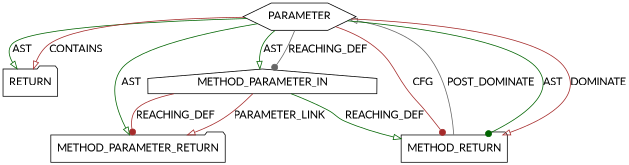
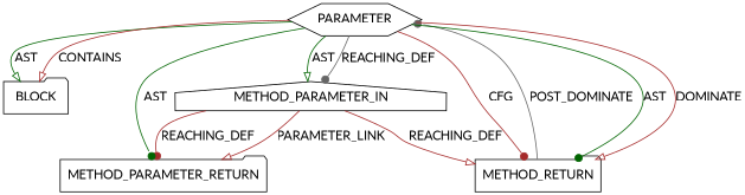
  digraph {
    fontname=Lato
    node [CODE="<empty>" ORDER=1 TYPE_FULL_NAME=ANY fontname=Lato shape=folder EVALUATION_STRATEGY=BY_VALUE]
    edge [arrowhead=onormal color=brown fontname=Lato]
-   n1 [ARGUMENT_INDEX=1 label=RETURN EVALUATION_STRATEGY=""]
+   n1 [ARGUMENT_INDEX=1 label=BLOCK EVALUATION_STRATEGY=""]
    n2 [CODE=p1 INDEX=1 IS_VARIADIC=false NAME=p1 label=METHOD_PARAMETER_IN shape=house]
    n3 [CODE=p1 INDEX=1 IS_VARIADIC=false NAME=p1 label=METHOD_PARAMETER_RETURN]
    n4 [CODE=RET ORDER=2 label=METHOD_RETURN]
    n5 [AST_PARENT_FULL_NAME="<global>" AST_PARENT_TYPE=NAMESPACE_BLOCK FILENAME="<empty>" FULL_NAME=kfree_skb_list IS_EXTERNAL=true NAME=kfree_skb_list ORDER=0 label=PARAMETER shape=hexagon TYPE_FULL_NAME="" EVALUATION_STRATEGY=""]
    n2 -> n3 [label=PARAMETER_LINK]
    n2 -> n3 [VARIABLE=p1 arrowhead=dot label=REACHING_DEF]
-   n2 -> n4 [VARIABLE=p1 color=darkgreen label=REACHING_DEF]
-   n4 -> n5 [color=gray40 label=POST_DOMINATE]
+   n2 -> n4 [VARIABLE=p1 label=REACHING_DEF]
+   n4 -> n5 [arrowhead=dot color=gray40 label=POST_DOMINATE]
    n5 -> n1 [color=darkgreen label=AST]
    n5 -> n1 [label=CONTAINS]
    n5 -> n2 [color=darkgreen label=AST]
    n5 -> n2 [arrowhead=dot color=gray40 label=REACHING_DEF]
-   n5 -> n3 [color=darkgreen label=AST]
+   n5 -> n3 [arrowhead=dot color=darkgreen label=AST]
    n5 -> n4 [arrowhead=dot color=darkgreen label=AST]
    n5 -> n4 [label=DOMINATE]
    n5 -> n4 [arrowhead=dot label=CFG]
  }
